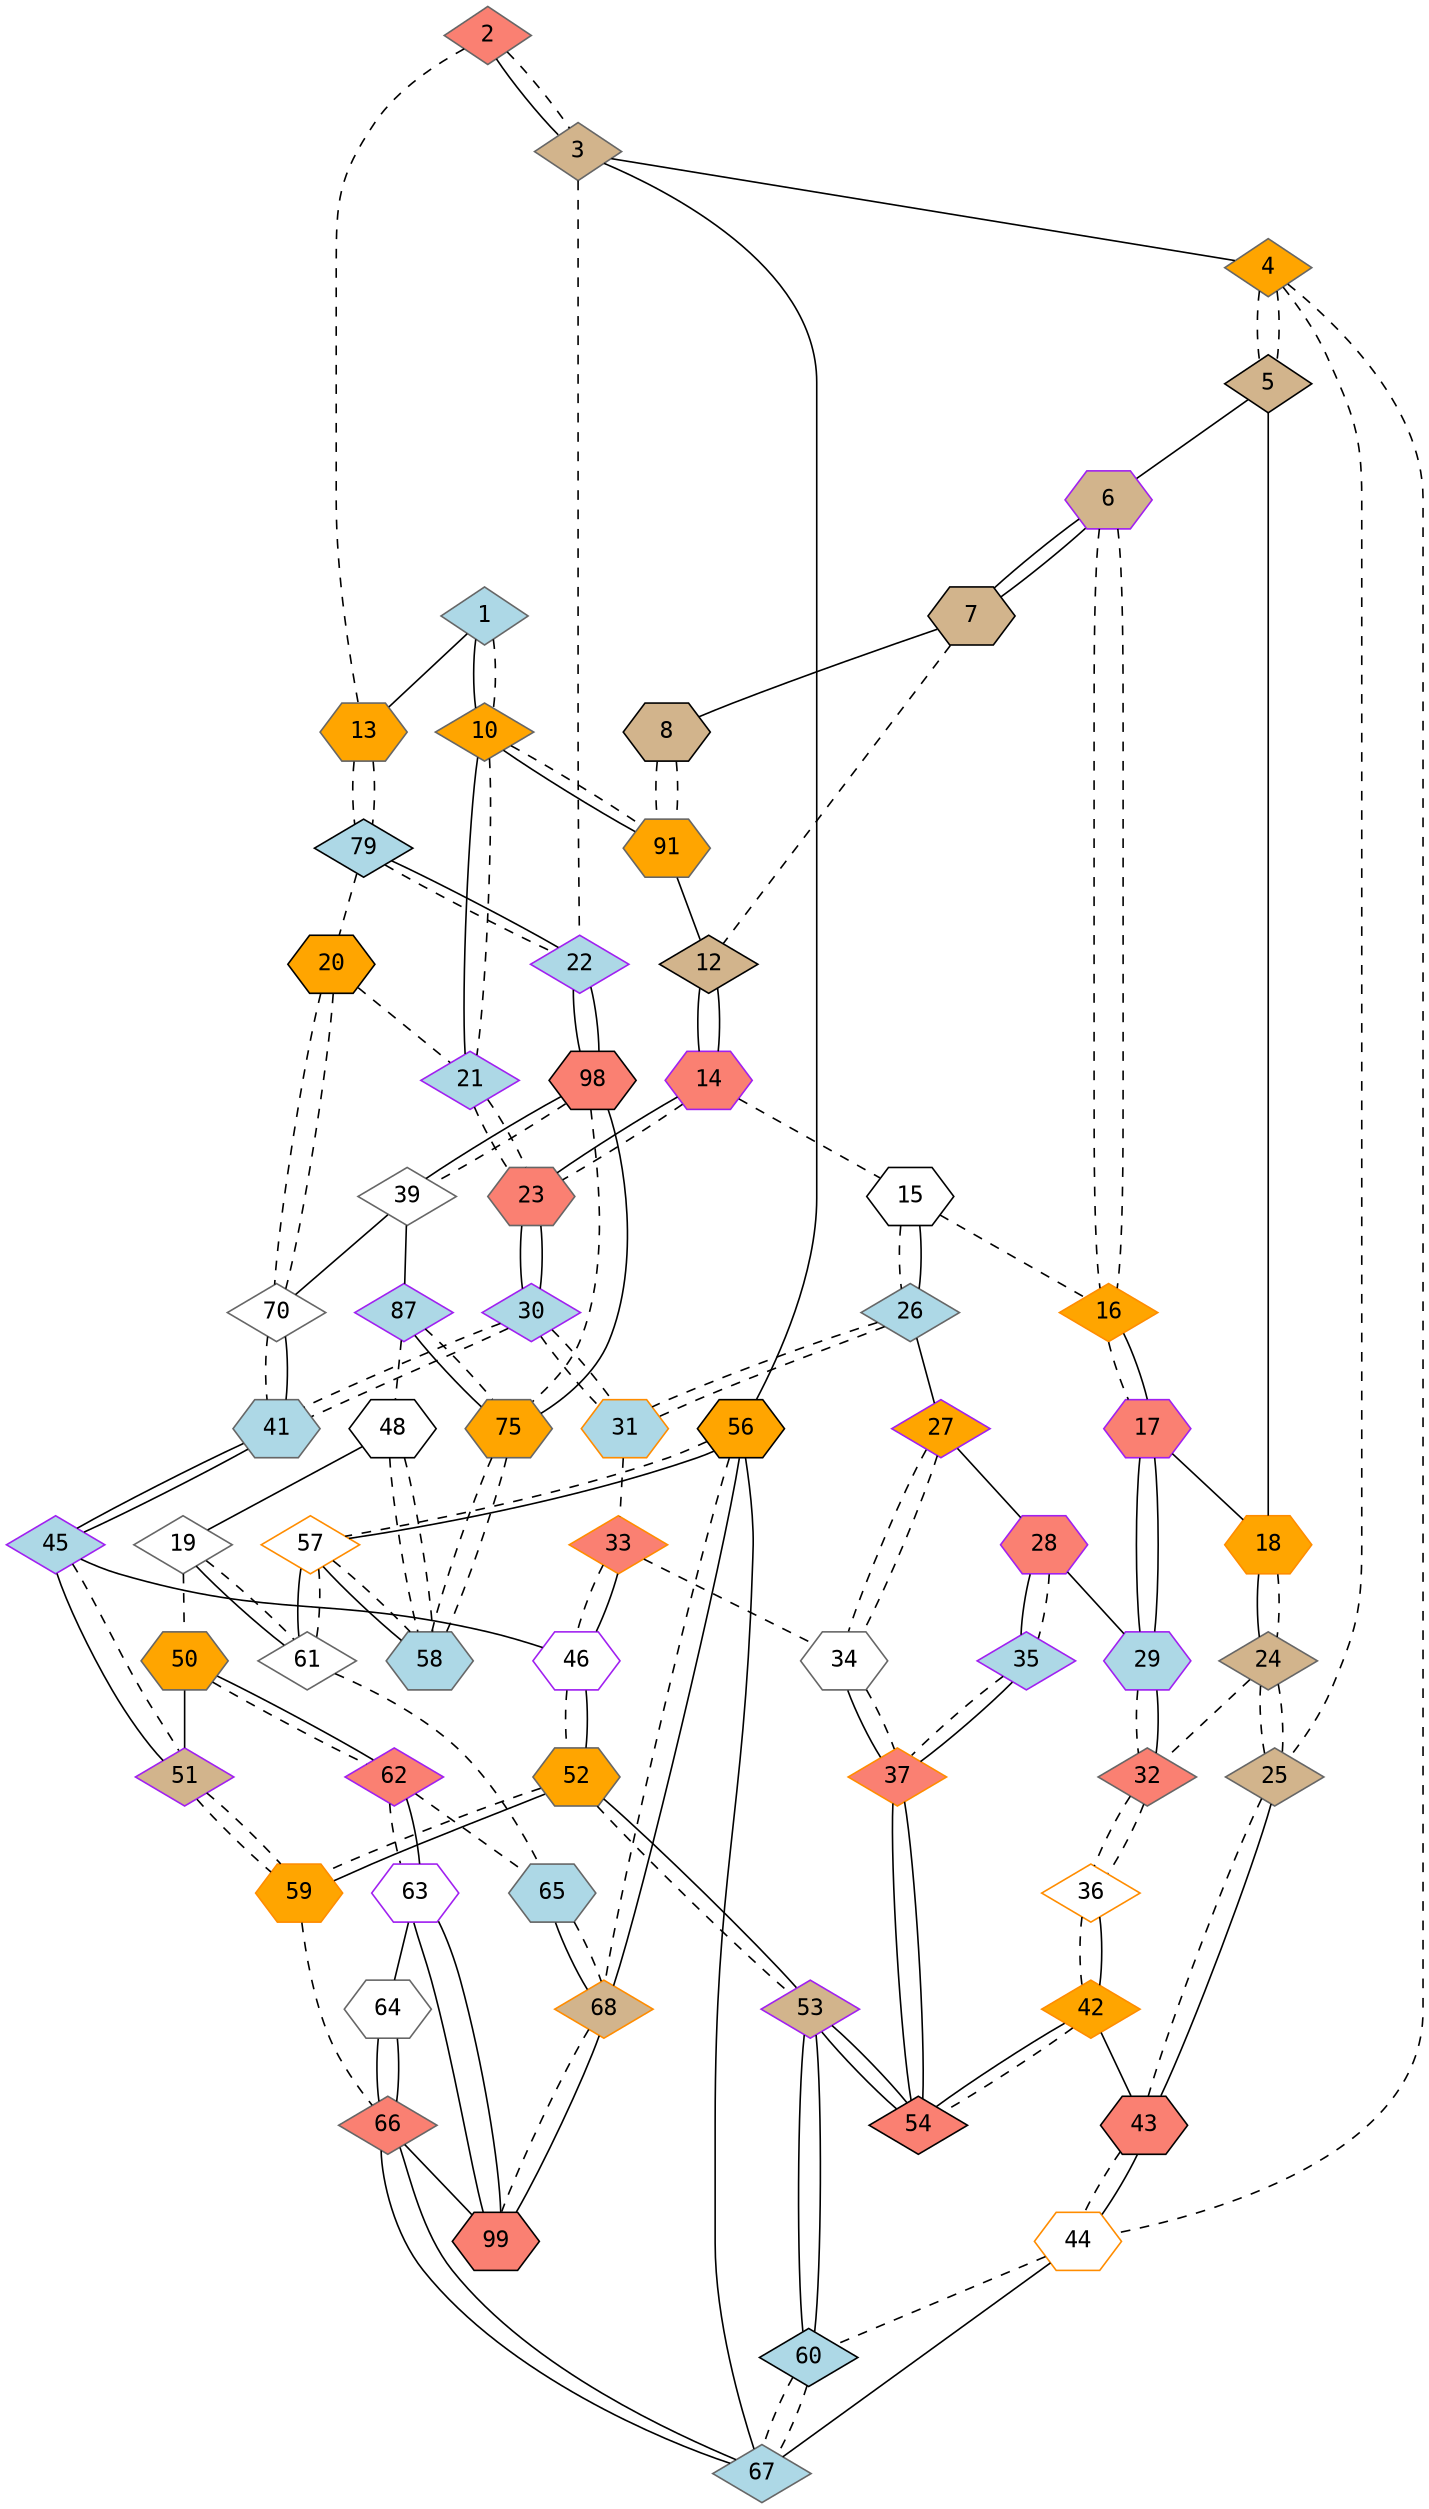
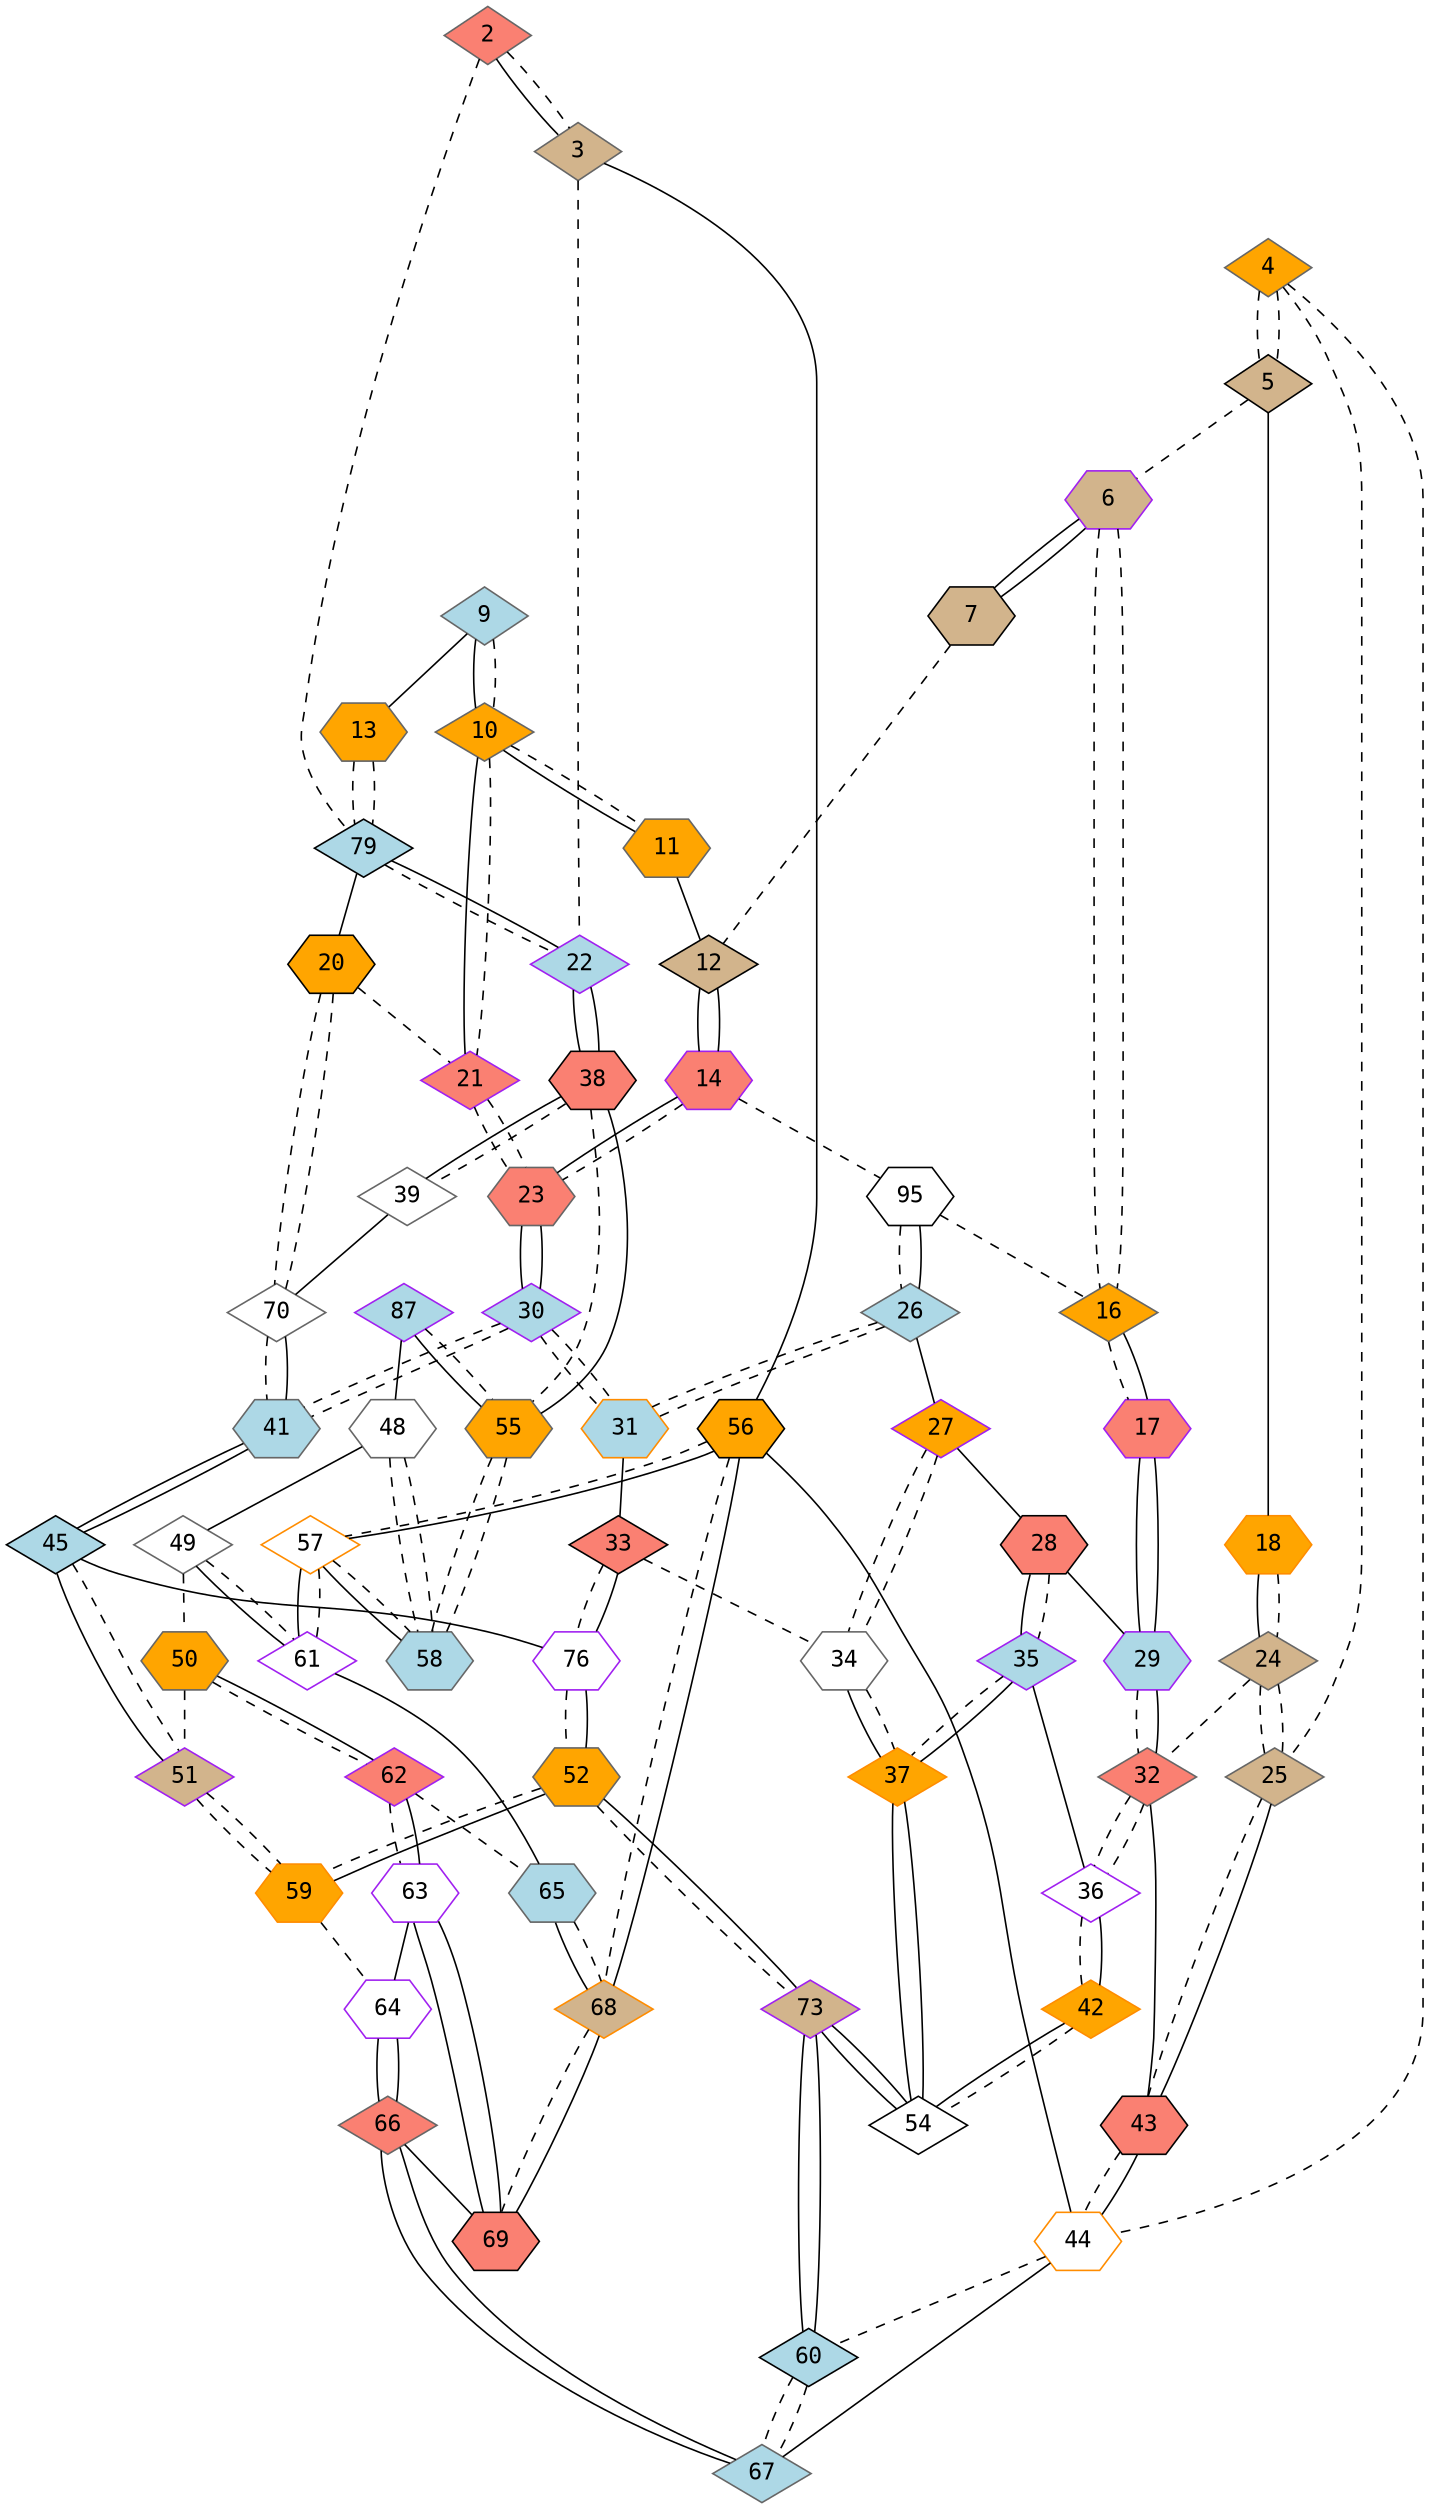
  graph {
    fontname="DejaVu Sans Mono"
    node [color=gray40 fillcolor=orange fontname="DejaVu Sans Mono" shape=diamond style=filled]
    edge [fontname="DejaVu Sans Mono" style=solid]
    2 [fillcolor=salmon]
    3 [fillcolor=tan]
    13 [shape=hexagon]
-   9 [fillcolor=lightblue label=1]
+   9 [fillcolor=lightblue]
    10
    4
    22 [color=purple fillcolor=lightblue]
    56 [color=black shape=hexagon]
    n9 [color=black fillcolor=lightblue label=79]
    5 [color=black fillcolor=tan]
    25 [fillcolor=tan]
    44 [color=darkorange fillcolor=white shape=hexagon]
-   38 [color=black fillcolor=salmon shape=hexagon label=98]
+   38 [color=black fillcolor=salmon shape=hexagon]
    67 [fillcolor=lightblue]
    57 [color=darkorange fillcolor=white]
    68 [color=darkorange fillcolor=tan]
    6 [color=purple fillcolor=tan shape=hexagon]
    18 [color=darkorange shape=hexagon]
    43 [color=black fillcolor=salmon shape=hexagon]
    60 [color=black fillcolor=lightblue]
    7 [color=black fillcolor=tan shape=hexagon]
-   16 [color=darkorange]
+   16
    24 [fillcolor=tan]
-   8 [color=black fillcolor=tan shape=hexagon]
    12 [color=black fillcolor=tan]
    17 [color=purple fillcolor=salmon shape=hexagon]
-   11 [shape=hexagon label=91]
+   11 [shape=hexagon]
    14 [color=purple fillcolor=salmon shape=hexagon]
-   21 [color=purple fillcolor=lightblue]
+   21 [color=purple fillcolor=salmon]
    23 [fillcolor=salmon shape=hexagon]
-   15 [color=black fillcolor=white shape=hexagon]
+   15 [color=black fillcolor=white shape=hexagon label=95]
    20 [color=black shape=hexagon]
    26 [fillcolor=lightblue]
    30 [color=purple fillcolor=lightblue]
    27 [color=purple]
    31 [color=darkorange fillcolor=lightblue shape=hexagon]
    29 [color=purple fillcolor=lightblue shape=hexagon]
    32 [fillcolor=salmon]
    n39 [fillcolor=white label=70]
    41 [fillcolor=lightblue shape=hexagon]
    39 [fillcolor=white]
-   55 [shape=hexagon label=75]
-   36 [color=darkorange fillcolor=white]
-   28 [color=purple fillcolor=salmon shape=hexagon]
+   55 [shape=hexagon]
+   36 [color=purple fillcolor=white]
+   28 [color=black fillcolor=salmon shape=hexagon]
    34 [fillcolor=white shape=hexagon]
-   33 [color=darkorange fillcolor=salmon]
+   33 [color=black fillcolor=salmon]
    35 [color=purple fillcolor=lightblue]
-   37 [color=darkorange fillcolor=salmon]
-   45 [color=purple fillcolor=lightblue]
-   46 [color=purple fillcolor=white shape=hexagon]
+   37 [color=darkorange]
+   45 [color=black fillcolor=lightblue]
+   46 [color=purple fillcolor=white shape=hexagon label=76]
    42 [color=darkorange]
    52 [shape=hexagon]
-   54 [color=black fillcolor=salmon]
+   54 [color=black fillcolor=white]
    n54 [color=purple fillcolor=lightblue label=87]
    58 [fillcolor=lightblue shape=hexagon]
-   48 [color=black fillcolor=white shape=hexagon]
+   48 [fillcolor=white shape=hexagon]
    51 [color=purple fillcolor=tan]
    59 [color=darkorange shape=hexagon]
-   53 [color=purple fillcolor=tan]
-   49 [fillcolor=white label=19]
+   53 [color=purple fillcolor=tan label=73]
+   49 [fillcolor=white]
    50 [shape=hexagon]
-   61 [fillcolor=white]
+   61 [color=purple fillcolor=white]
    62 [color=purple fillcolor=salmon]
    65 [fillcolor=lightblue shape=hexagon]
    63 [color=purple fillcolor=white shape=hexagon]
-   64 [fillcolor=white shape=hexagon]
-   69 [color=black fillcolor=salmon shape=hexagon label=99]
+   64 [color=purple fillcolor=white shape=hexagon]
+   69 [color=black fillcolor=salmon shape=hexagon]
    66 [fillcolor=salmon]
    2 -- 3
    2 -- 3 [style=dashed]
-   2 -- 13 [style=dashed]
-   3 -- 4
+   2 -- n9 [style=dashed]
    3 -- 22 [style=dashed]
    3 -- 56
    13 -- n9 [style=dashed]
    13 -- n9 [style=dashed]
    9 -- 13
    9 -- 10
    9 -- 10 [style=dashed]
    10 -- 11
    10 -- 11 [style=dashed]
    10 -- 21
    10 -- 21 [style=dashed]
    4 -- 5 [style=dashed]
    4 -- 5 [style=dashed]
    4 -- 25 [style=dashed]
    4 -- 44 [style=dashed]
    22 -- 38
    22 -- 38
-   56 -- 67
+   56 -- 44
    56 -- 57 [style=dashed]
    56 -- 57
    56 -- 68 [style=dashed]
    56 -- 68
    n9 -- 22 [style=dashed]
    n9 -- 22
-   n9 -- 20 [style=dashed]
-   5 -- 6
+   n9 -- 20
+   5 -- 6 [style=dashed]
    5 -- 18
    25 -- 43 [style=dashed]
    25 -- 43
    44 -- 67
    44 -- 60 [style=dashed]
    38 -- 39
    38 -- 39 [style=dashed]
    38 -- 55 [style=dashed]
    38 -- 55
    57 -- 58
    57 -- 58 [style=dashed]
    57 -- 61
    57 -- 61 [style=dashed]
    68 -- 69 [style=dashed]
    68 -- 69
    6 -- 7
    6 -- 7
    6 -- 16 [style=dashed]
    6 -- 16 [style=dashed]
    18 -- 24
    18 -- 24 [style=dashed]
    43 -- 44 [style=dashed]
    43 -- 44
    60 -- 67 [style=dashed]
    60 -- 67 [style=dashed]
-   7 -- 8
    7 -- 12 [style=dashed]
    16 -- 17 [style=dashed]
    16 -- 17
    24 -- 25 [style=dashed]
    24 -- 25 [style=dashed]
    24 -- 32 [style=dashed]
-   8 -- 11 [style=dashed]
-   8 -- 11 [style=dashed]
    12 -- 14
    12 -- 14
-   17 -- 18
    17 -- 29
    17 -- 29
    11 -- 12
    14 -- 23
    14 -- 23 [style=dashed]
    14 -- 15 [style=dashed]
    21 -- 23 [style=dashed]
    21 -- 23 [style=dashed]
    23 -- 30
    23 -- 30
    15 -- 16 [style=dashed]
    15 -- 26 [style=dashed]
    15 -- 26
    20 -- 21 [style=dashed]
    20 -- n39 [style=dashed]
    20 -- n39 [style=dashed]
    26 -- 27
    26 -- 31 [style=dashed]
    26 -- 31 [style=dashed]
    30 -- 31 [style=dashed]
    30 -- 31 [style=dashed]
    30 -- 41 [style=dashed]
    30 -- 41 [style=dashed]
    27 -- 28
    27 -- 34 [style=dashed]
    27 -- 34 [style=dashed]
-   31 -- 33 [style=dashed]
+   31 -- 33
    29 -- 32 [style=dashed]
    29 -- 32
    32 -- 36 [style=dashed]
    32 -- 36 [style=dashed]
    n39 -- 41 [style=dashed]
    n39 -- 41
    41 -- 45
    41 -- 45
    39 -- n39
-   39 -- n54
    55 -- 58 [style=dashed]
    55 -- 58 [style=dashed]
    36 -- 42 [style=dashed]
    36 -- 42
    28 -- 29
    28 -- 35
    28 -- 35 [style=dashed]
    34 -- 37
    34 -- 37 [style=dashed]
    33 -- 34 [style=dashed]
    33 -- 46 [style=dashed]
    33 -- 46
+   35 -- 36
    35 -- 37 [style=dashed]
    35 -- 37
    37 -- 54
    37 -- 54
    45 -- 46
    45 -- 51
    45 -- 51 [style=dashed]
    46 -- 52 [style=dashed]
    46 -- 52
-   42 -- 43
+   32 -- 43
    42 -- 54
    42 -- 54 [style=dashed]
    52 -- 59 [style=dashed]
    52 -- 59
    52 -- 53 [style=dashed]
    52 -- 53
    n54 -- 55
    n54 -- 55 [style=dashed]
-   n54 -- 48 [style=dashed]
+   n54 -- 48
    48 -- 58 [style=dashed]
    48 -- 58 [style=dashed]
    48 -- 49
    51 -- 59 [style=dashed]
    51 -- 59 [style=dashed]
-   59 -- 66 [style=dashed]
+   59 -- 64 [style=dashed]
    53 -- 60
    53 -- 60
    53 -- 54
    53 -- 54
    49 -- 50 [style=dashed]
    49 -- 61
    49 -- 61 [style=dashed]
-   50 -- 51
+   50 -- 51 [style=dashed]
    50 -- 62 [style=dashed]
    50 -- 62
-   61 -- 65 [style=dashed]
+   61 -- 65
    62 -- 65 [style=dashed]
    62 -- 63 [style=dashed]
    62 -- 63
    65 -- 68
    65 -- 68 [style=dashed]
    63 -- 64
    63 -- 69
    63 -- 69
    64 -- 66
    64 -- 66
    66 -- 67
    66 -- 67
    66 -- 69
  }
